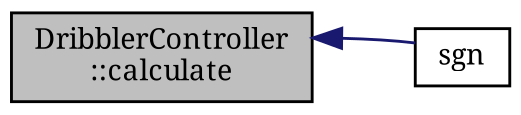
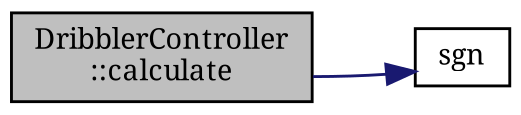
  digraph {
    rankdir=LR
    fontname="Noto Serif"
    node [color=black fontname="Noto Serif" fontsize=10 shape=record style=filled]
    n1 [fillcolor=grey75 fontcolor=black height=0.2 label="DribblerController\l::calculate" width=0.4]
    n2 [fillcolor=white height=0.2 label=sgn width=0.4]
-   n2 -> n1 [color=midnightblue fontname="Noto Serif" fontsize=10 labelfontname=Helvetica labelfontsize=10 style=solid]
+   n1 -> n2 [color=midnightblue fontname="Noto Serif" fontsize=10 labelfontname=Helvetica labelfontsize=10 style=solid]
  }
